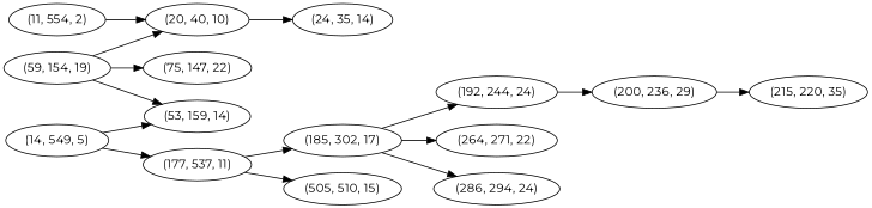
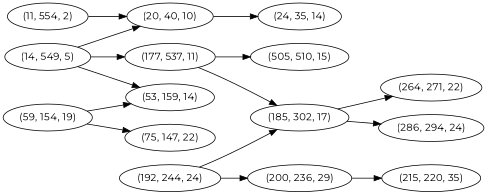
  digraph {
    fontname=Montserrat
    rankdir=LR
    node [fontname=Montserrat]
    edge [fontname=Montserrat]
    "(11, 554, 2)"
    "(20, 40, 10)"
    "(14, 549, 5)"
    "(53, 159, 14)"
    "(177, 537, 11)"
    "(24, 35, 14)"
    "(185, 302, 17)"
    "(505, 510, 15)"
    "(59, 154, 19)"
    "(75, 147, 22)"
    "(192, 244, 24)"
    "(264, 271, 22)"
    "(286, 294, 24)"
    "(200, 236, 29)"
    "(215, 220, 35)"
    "(11, 554, 2)" -> "(20, 40, 10)"
    "(20, 40, 10)" -> "(24, 35, 14)"
-   "(59, 154, 19)" -> "(20, 40, 10)"
+   "(14, 549, 5)" -> "(20, 40, 10)"
    "(14, 549, 5)" -> "(53, 159, 14)"
    "(14, 549, 5)" -> "(177, 537, 11)"
    "(177, 537, 11)" -> "(185, 302, 17)"
    "(177, 537, 11)" -> "(505, 510, 15)"
-   "(185, 302, 17)" -> "(192, 244, 24)"
+   "(192, 244, 24)" -> "(185, 302, 17)"
    "(185, 302, 17)" -> "(264, 271, 22)"
    "(185, 302, 17)" -> "(286, 294, 24)"
    "(59, 154, 19)" -> "(53, 159, 14)"
    "(59, 154, 19)" -> "(75, 147, 22)"
    "(192, 244, 24)" -> "(200, 236, 29)"
    "(200, 236, 29)" -> "(215, 220, 35)"
  }
